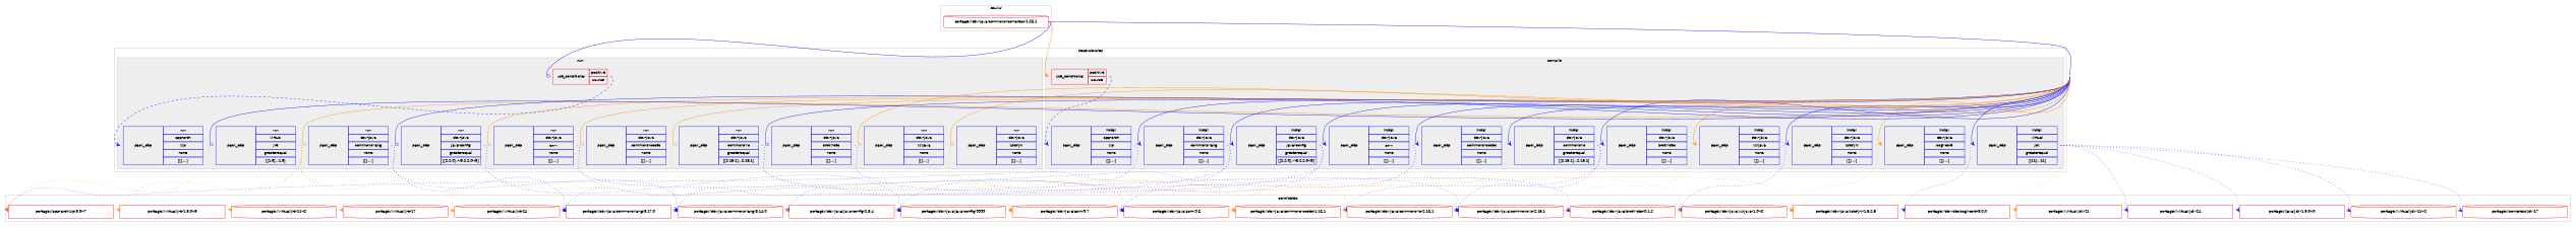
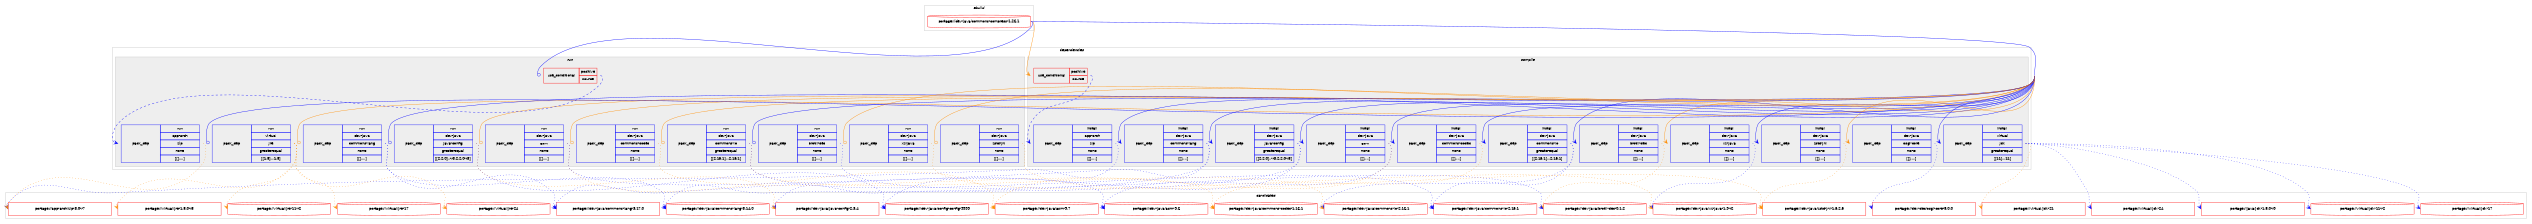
  digraph {
    compound=true
    concentrate=true
    fontname=Helvetica
    fontsize=10
    newrank=true
    rankdir=TB
    ranksep=1.5
    node [color=red fontname=Helvetica fontsize=10 shape=none]
    edge [arrowhead=vee color=blue headport=w style=dotted tailport=e weight=100]
    n1 [label="portage://dev-java/commons-compress-1.26.1" shape=cylinder width=4]
    n2 [color=blue label=<<TABLE BORDER="0" CELLBORDER="1" CELLSPACING="0" CELLPADDING="4" WIDTH="220"><TR><TD ROWSPAN="6" CELLPADDING="30">pack_dep</TD></TR><TR><TD WIDTH="110">install</TD></TR><TR><TD>app-arch</TD></TR><TR><TD>zip</TD></TR><TR><TD>none</TD></TR><TR><TD>[[],,,,]</TD></TR></TABLE>>]
    n3 [label=<<TABLE BORDER="0" CELLBORDER="1" CELLSPACING="0" CELLPADDING="4"><TR><TD ROWSPAN="3" CELLPADDING="10">use_conditional</TD></TR><TR><TD>positive</TD></TR><TR><TD>source</TD></TR></TABLE>>]
    n4 [color=blue label=<<TABLE BORDER="0" CELLBORDER="1" CELLSPACING="0" CELLPADDING="4" WIDTH="220"><TR><TD ROWSPAN="6" CELLPADDING="30">pack_dep</TD></TR><TR><TD WIDTH="110">install</TD></TR><TR><TD>dev-java</TD></TR><TR><TD>asm</TD></TR><TR><TD>none</TD></TR><TR><TD>[[],,,,]</TD></TR></TABLE>>]
    n5 [color=blue label=<<TABLE BORDER="0" CELLBORDER="1" CELLSPACING="0" CELLPADDING="4" WIDTH="220"><TR><TD ROWSPAN="6" CELLPADDING="30">pack_dep</TD></TR><TR><TD WIDTH="110">install</TD></TR><TR><TD>dev-java</TD></TR><TR><TD>brotli-dec</TD></TR><TR><TD>none</TD></TR><TR><TD>[[],,,,]</TD></TR></TABLE>>]
    n6 [color=blue label=<<TABLE BORDER="0" CELLBORDER="1" CELLSPACING="0" CELLPADDING="4" WIDTH="220"><TR><TD ROWSPAN="6" CELLPADDING="30">pack_dep</TD></TR><TR><TD WIDTH="110">install</TD></TR><TR><TD>dev-java</TD></TR><TR><TD>commons-codec</TD></TR><TR><TD>none</TD></TR><TR><TD>[[],,,,]</TD></TR></TABLE>>]
    n7 [color=blue label=<<TABLE BORDER="0" CELLBORDER="1" CELLSPACING="0" CELLPADDING="4" WIDTH="220"><TR><TD ROWSPAN="6" CELLPADDING="30">pack_dep</TD></TR><TR><TD WIDTH="110">install</TD></TR><TR><TD>dev-java</TD></TR><TR><TD>commons-io</TD></TR><TR><TD>greaterequal</TD></TR><TR><TD>[[2,15,1],,,2.15.1]</TD></TR></TABLE>>]
    n8 [color=blue label=<<TABLE BORDER="0" CELLBORDER="1" CELLSPACING="0" CELLPADDING="4" WIDTH="220"><TR><TD ROWSPAN="6" CELLPADDING="30">pack_dep</TD></TR><TR><TD WIDTH="110">install</TD></TR><TR><TD>dev-java</TD></TR><TR><TD>commons-lang</TD></TR><TR><TD>none</TD></TR><TR><TD>[[],,,,]</TD></TR></TABLE>>]
    n9 [color=blue label=<<TABLE BORDER="0" CELLBORDER="1" CELLSPACING="0" CELLPADDING="4" WIDTH="220"><TR><TD ROWSPAN="6" CELLPADDING="30">pack_dep</TD></TR><TR><TD WIDTH="110">install</TD></TR><TR><TD>dev-java</TD></TR><TR><TD>java-config</TD></TR><TR><TD>greaterequal</TD></TR><TR><TD>[[2,2,0],,-r3,2.2.0-r3]</TD></TR></TABLE>>]
    n10 [color=blue label=<<TABLE BORDER="0" CELLBORDER="1" CELLSPACING="0" CELLPADDING="4" WIDTH="220"><TR><TD ROWSPAN="6" CELLPADDING="30">pack_dep</TD></TR><TR><TD WIDTH="110">install</TD></TR><TR><TD>dev-java</TD></TR><TR><TD>osgi-core</TD></TR><TR><TD>none</TD></TR><TR><TD>[[],,,,]</TD></TR></TABLE>>]
    n11 [color=blue label=<<TABLE BORDER="0" CELLBORDER="1" CELLSPACING="0" CELLPADDING="4" WIDTH="220"><TR><TD ROWSPAN="6" CELLPADDING="30">pack_dep</TD></TR><TR><TD WIDTH="110">install</TD></TR><TR><TD>dev-java</TD></TR><TR><TD>xz-java</TD></TR><TR><TD>none</TD></TR><TR><TD>[[],,,,]</TD></TR></TABLE>>]
    n12 [color=blue label=<<TABLE BORDER="0" CELLBORDER="1" CELLSPACING="0" CELLPADDING="4" WIDTH="220"><TR><TD ROWSPAN="6" CELLPADDING="30">pack_dep</TD></TR><TR><TD WIDTH="110">install</TD></TR><TR><TD>dev-java</TD></TR><TR><TD>zstd-jni</TD></TR><TR><TD>none</TD></TR><TR><TD>[[],,,,]</TD></TR></TABLE>>]
    n13 [color=blue label=<<TABLE BORDER="0" CELLBORDER="1" CELLSPACING="0" CELLPADDING="4" WIDTH="220"><TR><TD ROWSPAN="6" CELLPADDING="30">pack_dep</TD></TR><TR><TD WIDTH="110">install</TD></TR><TR><TD>virtual</TD></TR><TR><TD>jdk</TD></TR><TR><TD>greaterequal</TD></TR><TR><TD>[[11],,,11]</TD></TR></TABLE>>]
    n14 [color=blue label=<<TABLE BORDER="0" CELLBORDER="1" CELLSPACING="0" CELLPADDING="4" WIDTH="220"><TR><TD ROWSPAN="6" CELLPADDING="30">pack_dep</TD></TR><TR><TD WIDTH="110">run</TD></TR><TR><TD>app-arch</TD></TR><TR><TD>zip</TD></TR><TR><TD>none</TD></TR><TR><TD>[[],,,,]</TD></TR></TABLE>>]
    n15 [label=<<TABLE BORDER="0" CELLBORDER="1" CELLSPACING="0" CELLPADDING="4"><TR><TD ROWSPAN="3" CELLPADDING="10">use_conditional</TD></TR><TR><TD>positive</TD></TR><TR><TD>source</TD></TR></TABLE>>]
    n16 [color=blue label=<<TABLE BORDER="0" CELLBORDER="1" CELLSPACING="0" CELLPADDING="4" WIDTH="220"><TR><TD ROWSPAN="6" CELLPADDING="30">pack_dep</TD></TR><TR><TD WIDTH="110">run</TD></TR><TR><TD>dev-java</TD></TR><TR><TD>asm</TD></TR><TR><TD>none</TD></TR><TR><TD>[[],,,,]</TD></TR></TABLE>>]
    n17 [color=blue label=<<TABLE BORDER="0" CELLBORDER="1" CELLSPACING="0" CELLPADDING="4" WIDTH="220"><TR><TD ROWSPAN="6" CELLPADDING="30">pack_dep</TD></TR><TR><TD WIDTH="110">run</TD></TR><TR><TD>dev-java</TD></TR><TR><TD>brotli-dec</TD></TR><TR><TD>none</TD></TR><TR><TD>[[],,,,]</TD></TR></TABLE>>]
    n18 [color=blue label=<<TABLE BORDER="0" CELLBORDER="1" CELLSPACING="0" CELLPADDING="4" WIDTH="220"><TR><TD ROWSPAN="6" CELLPADDING="30">pack_dep</TD></TR><TR><TD WIDTH="110">run</TD></TR><TR><TD>dev-java</TD></TR><TR><TD>commons-codec</TD></TR><TR><TD>none</TD></TR><TR><TD>[[],,,,]</TD></TR></TABLE>>]
    n19 [color=blue label=<<TABLE BORDER="0" CELLBORDER="1" CELLSPACING="0" CELLPADDING="4" WIDTH="220"><TR><TD ROWSPAN="6" CELLPADDING="30">pack_dep</TD></TR><TR><TD WIDTH="110">run</TD></TR><TR><TD>dev-java</TD></TR><TR><TD>commons-io</TD></TR><TR><TD>greaterequal</TD></TR><TR><TD>[[2,15,1],,,2.15.1]</TD></TR></TABLE>>]
    n20 [color=blue label=<<TABLE BORDER="0" CELLBORDER="1" CELLSPACING="0" CELLPADDING="4" WIDTH="220"><TR><TD ROWSPAN="6" CELLPADDING="30">pack_dep</TD></TR><TR><TD WIDTH="110">run</TD></TR><TR><TD>dev-java</TD></TR><TR><TD>commons-lang</TD></TR><TR><TD>none</TD></TR><TR><TD>[[],,,,]</TD></TR></TABLE>>]
    n21 [color=blue label=<<TABLE BORDER="0" CELLBORDER="1" CELLSPACING="0" CELLPADDING="4" WIDTH="220"><TR><TD ROWSPAN="6" CELLPADDING="30">pack_dep</TD></TR><TR><TD WIDTH="110">run</TD></TR><TR><TD>dev-java</TD></TR><TR><TD>java-config</TD></TR><TR><TD>greaterequal</TD></TR><TR><TD>[[2,2,0],,-r3,2.2.0-r3]</TD></TR></TABLE>>]
    n22 [color=blue label=<<TABLE BORDER="0" CELLBORDER="1" CELLSPACING="0" CELLPADDING="4" WIDTH="220"><TR><TD ROWSPAN="6" CELLPADDING="30">pack_dep</TD></TR><TR><TD WIDTH="110">run</TD></TR><TR><TD>dev-java</TD></TR><TR><TD>zstd-jni</TD></TR><TR><TD>none</TD></TR><TR><TD>[[],,,,]</TD></TR></TABLE>>]
    n23 [color=blue label=<<TABLE BORDER="0" CELLBORDER="1" CELLSPACING="0" CELLPADDING="4" WIDTH="220"><TR><TD ROWSPAN="6" CELLPADDING="30">pack_dep</TD></TR><TR><TD WIDTH="110">run</TD></TR><TR><TD>dev-java</TD></TR><TR><TD>xz-java</TD></TR><TR><TD>none</TD></TR><TR><TD>[[],,,,]</TD></TR></TABLE>>]
    n24 [color=blue label=<<TABLE BORDER="0" CELLBORDER="1" CELLSPACING="0" CELLPADDING="4" WIDTH="220"><TR><TD ROWSPAN="6" CELLPADDING="30">pack_dep</TD></TR><TR><TD WIDTH="110">run</TD></TR><TR><TD>virtual</TD></TR><TR><TD>jre</TD></TR><TR><TD>greaterequal</TD></TR><TR><TD>[[1,8],,,1.8]</TD></TR></TABLE>>]
    n25 [label="portage://dev-java/asm-9.7" shape=cylinder width=4]
    n26 [label="portage://dev-java/asm-9.6" shape=cylinder width=4]
    n27 [label="portage://app-arch/zip-3.0-r7" shape=box width=4]
    n28 [label="portage://dev-java/brotli-dec-0.1.2" shape=cylinder width=4]
    n29 [label="portage://dev-java/commons-codec-1.16.1" shape=cylinder width=4]
    n30 [label="portage://dev-java/commons-io-2.16.1" shape=cylinder width=4]
    n31 [label="portage://dev-java/commons-io-2.15.1" shape=cylinder width=4]
-   n32 [label="portage://dev-java/java-config-9999" shape=cylinder width=4]
+   n32 [label="portage://dev-java/config-config-9999" shape=cylinder width=4]
    n33 [label="portage://dev-java/java-config-2.3.4" shape=box width=4]
    n34 [label="portage://dev-java/commons-lang-3.17.0" shape=box width=4]
    n35 [label="portage://dev-java/commons-lang-3.14.0" shape=cylinder width=4]
    n36 [label="portage://dev-dec/osgi-core-8.0.0" shape=box width=4]
    n37 [label="portage://dev-java/xz-java-1.9-r2" shape=cylinder width=4]
    n38 [label="portage://dev-java/zstd-jni-1.5.2.5" shape=box width=4]
    n39 [label="portage://virtual/jdk-24" shape=box width=4]
    n40 [label="portage://virtual/jdk-21" shape=box width=4]
-   n41 [label="portage://compress/jdk-17" shape=cylinder width=4]
+   n41 [label="portage://virtual/jdk-17" shape=cylinder width=4]
    n42 [label="portage://virtual/jdk-11-r2" shape=cylinder width=4]
    n43 [label="portage://java/jdk-1.8.0-r9" shape=box width=4]
    n44 [label="portage://virtual/jre-24" shape=cylinder width=4]
    n45 [label="portage://virtual/jre-17" shape=cylinder width=4]
    n46 [label="portage://virtual/jre-11-r2" shape=cylinder width=4]
    n47 [label="portage://virtual/jre-1.8.0-r3" shape=box width=4]
    subgraph cluster_1 {
      color=gray
      label=<<i>ebuild</i>>
      n1
    }
    subgraph cluster_2 {
      color=gray
      label=<<i>dependencies</i>>
      subgraph cluster_3 {
        color=gray
        fillcolor="#eeeeee"
        label=<<i>compile</i>>
        style=filled
        subgraph sub_4 {
          color=gray
          fillcolor="#eeeeee"
          label=<<i>compile</i>>
          style=filled
          n3
          subgraph sub_5 {
            color=gray
            fillcolor="#eeeeee"
            label=<<i>compile</i>>
            style=filled
            n2
          }
        }
        subgraph sub_6 {
          color=gray
          fillcolor="#eeeeee"
          label=<<i>compile</i>>
          style=filled
          n4
        }
        subgraph sub_7 {
          color=gray
          fillcolor="#eeeeee"
          label=<<i>compile</i>>
          style=filled
          n5
        }
        subgraph sub_8 {
          color=gray
          fillcolor="#eeeeee"
          label=<<i>compile</i>>
          style=filled
          n6
        }
        subgraph sub_9 {
          color=gray
          fillcolor="#eeeeee"
          label=<<i>compile</i>>
          style=filled
          n7
        }
        subgraph sub_10 {
          color=gray
          fillcolor="#eeeeee"
          label=<<i>compile</i>>
          style=filled
          n8
        }
        subgraph sub_11 {
          color=gray
          fillcolor="#eeeeee"
          label=<<i>compile</i>>
          style=filled
          n9
        }
        subgraph sub_12 {
          color=gray
          fillcolor="#eeeeee"
          label=<<i>compile</i>>
          style=filled
          n10
        }
        subgraph sub_13 {
          color=gray
          fillcolor="#eeeeee"
          label=<<i>compile</i>>
          style=filled
          n11
        }
        subgraph sub_14 {
          color=gray
          fillcolor="#eeeeee"
          label=<<i>compile</i>>
          style=filled
          n12
        }
        subgraph sub_15 {
          color=gray
          fillcolor="#eeeeee"
          label=<<i>compile</i>>
          style=filled
          n13
        }
      }
      subgraph cluster_16 {
        color=gray
        fillcolor="#eeeeee"
        label=<<i>compile and run</i>>
        style=filled
      }
      subgraph cluster_17 {
        color=gray
        fillcolor="#eeeeee"
        label=<<i>run</i>>
        style=filled
        subgraph sub_18 {
          color=gray
          fillcolor="#eeeeee"
          label=<<i>run</i>>
          style=filled
          n15
          subgraph sub_19 {
            color=gray
            fillcolor="#eeeeee"
            label=<<i>run</i>>
            style=filled
            n14
          }
        }
        subgraph sub_20 {
          color=gray
          fillcolor="#eeeeee"
          label=<<i>run</i>>
          style=filled
          n16
        }
        subgraph sub_21 {
          color=gray
          fillcolor="#eeeeee"
          label=<<i>run</i>>
          style=filled
          n17
        }
        subgraph sub_22 {
          color=gray
          fillcolor="#eeeeee"
          label=<<i>run</i>>
          style=filled
          n18
        }
        subgraph sub_23 {
          color=gray
          fillcolor="#eeeeee"
          label=<<i>run</i>>
          style=filled
          n19
        }
        subgraph sub_24 {
          color=gray
          fillcolor="#eeeeee"
          label=<<i>run</i>>
          style=filled
          n20
        }
        subgraph sub_25 {
          color=gray
          fillcolor="#eeeeee"
          label=<<i>run</i>>
          style=filled
          n21
        }
        subgraph sub_26 {
          color=gray
          fillcolor="#eeeeee"
          label=<<i>run</i>>
          style=filled
          n22
        }
        subgraph sub_27 {
          color=gray
          fillcolor="#eeeeee"
          label=<<i>run</i>>
          style=filled
          n23
        }
        subgraph sub_28 {
          color=gray
          fillcolor="#eeeeee"
          label=<<i>run</i>>
          style=filled
          n24
        }
      }
    }
    subgraph cluster_29 {
      color=gray
      label=<<i>candidates</i>>
      rank=same
      subgraph sub_30 {
        color=black
        label=<<i>candidates</i>>
        nodesep=1
        rank=same
        n25
        n26
      }
      subgraph sub_31 {
        color=black
        label=<<i>candidates</i>>
        nodesep=1
        rank=same
        n27
      }
      subgraph sub_32 {
        color=black
        label=<<i>candidates</i>>
        nodesep=1
        rank=same
        n28
      }
      subgraph sub_33 {
        color=black
        label=<<i>candidates</i>>
        nodesep=1
        rank=same
        n29
      }
      subgraph sub_34 {
        color=black
        label=<<i>candidates</i>>
        nodesep=1
        rank=same
        n30
        n31
      }
      subgraph sub_35 {
        color=black
        label=<<i>candidates</i>>
        nodesep=1
        rank=same
        n32
        n33
      }
      subgraph sub_36 {
        color=black
        label=<<i>candidates</i>>
        nodesep=1
        rank=same
        n34
        n35
      }
      subgraph sub_37 {
        color=black
        label=<<i>candidates</i>>
        nodesep=1
        rank=same
        n36
      }
      subgraph sub_38 {
        color=black
        label=<<i>candidates</i>>
        nodesep=1
        rank=same
        n37
      }
      subgraph sub_39 {
        color=black
        label=<<i>candidates</i>>
        nodesep=1
        rank=same
        n38
      }
      subgraph sub_40 {
        color=black
        label=<<i>candidates</i>>
        nodesep=1
        rank=same
        n39
        n40
        n41
        n42
        n43
      }
      subgraph sub_41 {
        color=black
        label=<<i>candidates</i>>
        nodesep=1
        rank=same
        n30
        n31
      }
      subgraph sub_42 {
        color=black
        label=<<i>candidates</i>>
        nodesep=1
        rank=same
        n27
      }
      subgraph sub_43 {
        color=black
        label=<<i>candidates</i>>
        nodesep=1
        rank=same
        n25
        n26
      }
      subgraph sub_44 {
        color=black
        label=<<i>candidates</i>>
        nodesep=1
        rank=same
        n28
      }
      subgraph sub_45 {
        color=black
        label=<<i>candidates</i>>
        nodesep=1
        rank=same
        n29
      }
      subgraph sub_46 {
        color=black
        label=<<i>candidates</i>>
        nodesep=1
        rank=same
        n34
        n35
      }
      subgraph sub_47 {
        color=black
        label=<<i>candidates</i>>
        nodesep=1
        rank=same
        n32
        n33
      }
      subgraph sub_48 {
        color=black
        label=<<i>candidates</i>>
        nodesep=1
        rank=same
        n37
      }
      subgraph sub_49 {
        color=black
        label=<<i>candidates</i>>
        nodesep=1
        rank=same
        n38
      }
      subgraph sub_50 {
        color=black
        label=<<i>candidates</i>>
        nodesep=1
        rank=same
        n44
        n45
        n46
        n47
      }
    }
    n1 -> n3 [color=darkorange style=solid weight=20]
    n1 -> n4 [style=solid weight=20]
    n1 -> n5 [style=solid weight=20]
    n1 -> n6 [style=solid weight=20]
    n1 -> n7 [style=solid weight=20]
    n1 -> n8 [style=solid weight=20]
    n1 -> n9 [style=solid weight=20]
    n1 -> n10 [color=darkorange style=solid weight=20]
    n1 -> n11 [color=darkorange style=solid weight=20]
    n1 -> n12 [style=solid weight=20]
    n1 -> n13 [style=solid weight=20]
    n1 -> n15 [arrowhead=odot style=solid weight=20]
    n1 -> n16 [arrowhead=odot color=darkorange style=solid weight=20]
    n1 -> n17 [arrowhead=odot style=solid weight=20]
    n1 -> n18 [arrowhead=odot color=darkorange style=solid weight=20]
    n1 -> n19 [arrowhead=odot color=darkorange style=solid weight=20]
    n1 -> n20 [arrowhead=odot color=darkorange style=solid weight=20]
    n1 -> n21 [arrowhead=odot style=solid weight=20]
    n1 -> n22 [arrowhead=odot color=darkorange style=solid weight=20]
    n1 -> n23 [arrowhead=odot color=darkorange style=solid weight=20]
    n1 -> n24 [arrowhead=odot style=solid weight=20]
    n2 -> n27
    n3 -> n2 [style=dashed weight=20]
    n4 -> n25 [color=darkorange]
    n4 -> n26
    n5 -> n28 [color=darkorange]
    n6 -> n29 [color=darkorange]
    n7 -> n30
    n7 -> n31
    n8 -> n34
    n8 -> n35
    n9 -> n32
    n9 -> n33
    n10 -> n36
    n11 -> n37
    n12 -> n38 [color=darkorange]
    n13 -> n39
    n13 -> n40 [color=darkorange]
    n13 -> n41
    n13 -> n42
    n13 -> n43
    n14 -> n27 [color=darkorange]
    n15 -> n14 [style=dashed weight=20]
    n16 -> n25 [color=darkorange]
    n16 -> n26
    n17 -> n28
    n18 -> n29 [color=darkorange]
    n19 -> n30 [color=darkorange]
    n19 -> n31
    n20 -> n34
    n20 -> n35
    n21 -> n32
    n21 -> n33 [color=darkorange]
    n22 -> n38 [color=darkorange]
    n23 -> n37 [color=darkorange]
    n24 -> n44 [color=darkorange]
    n24 -> n45 [color=darkorange]
    n24 -> n46 [color=darkorange]
    n24 -> n47 [color=darkorange]
  }
